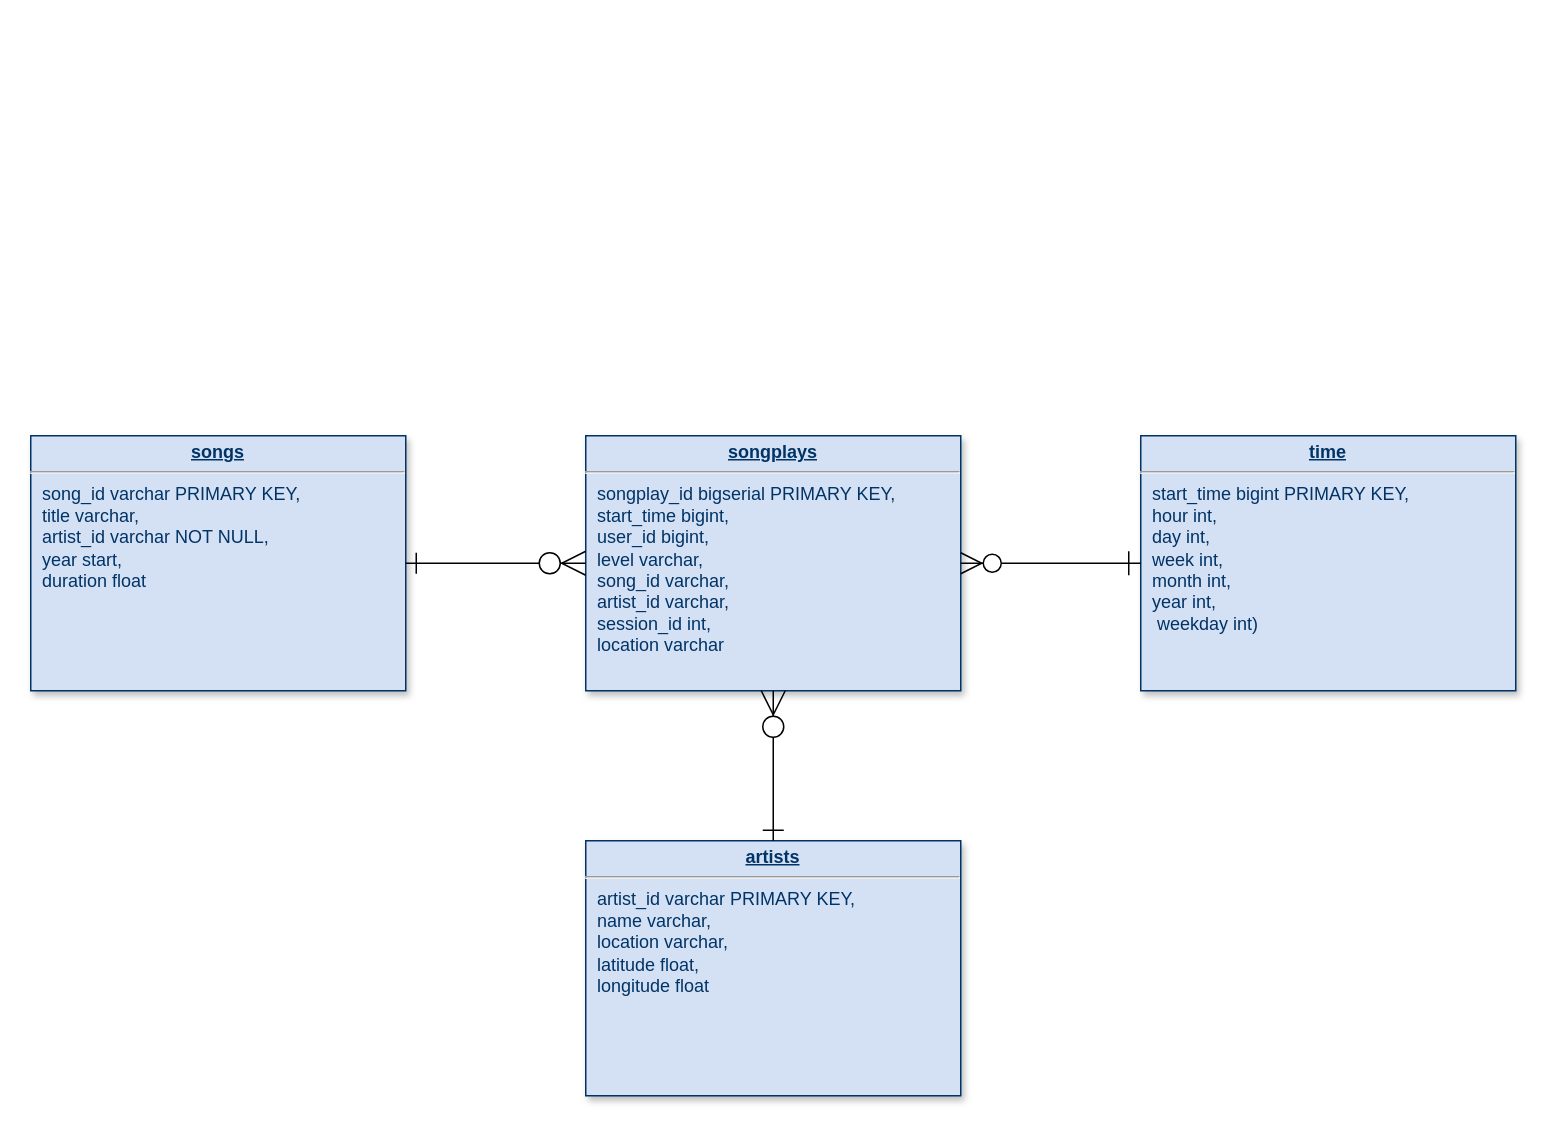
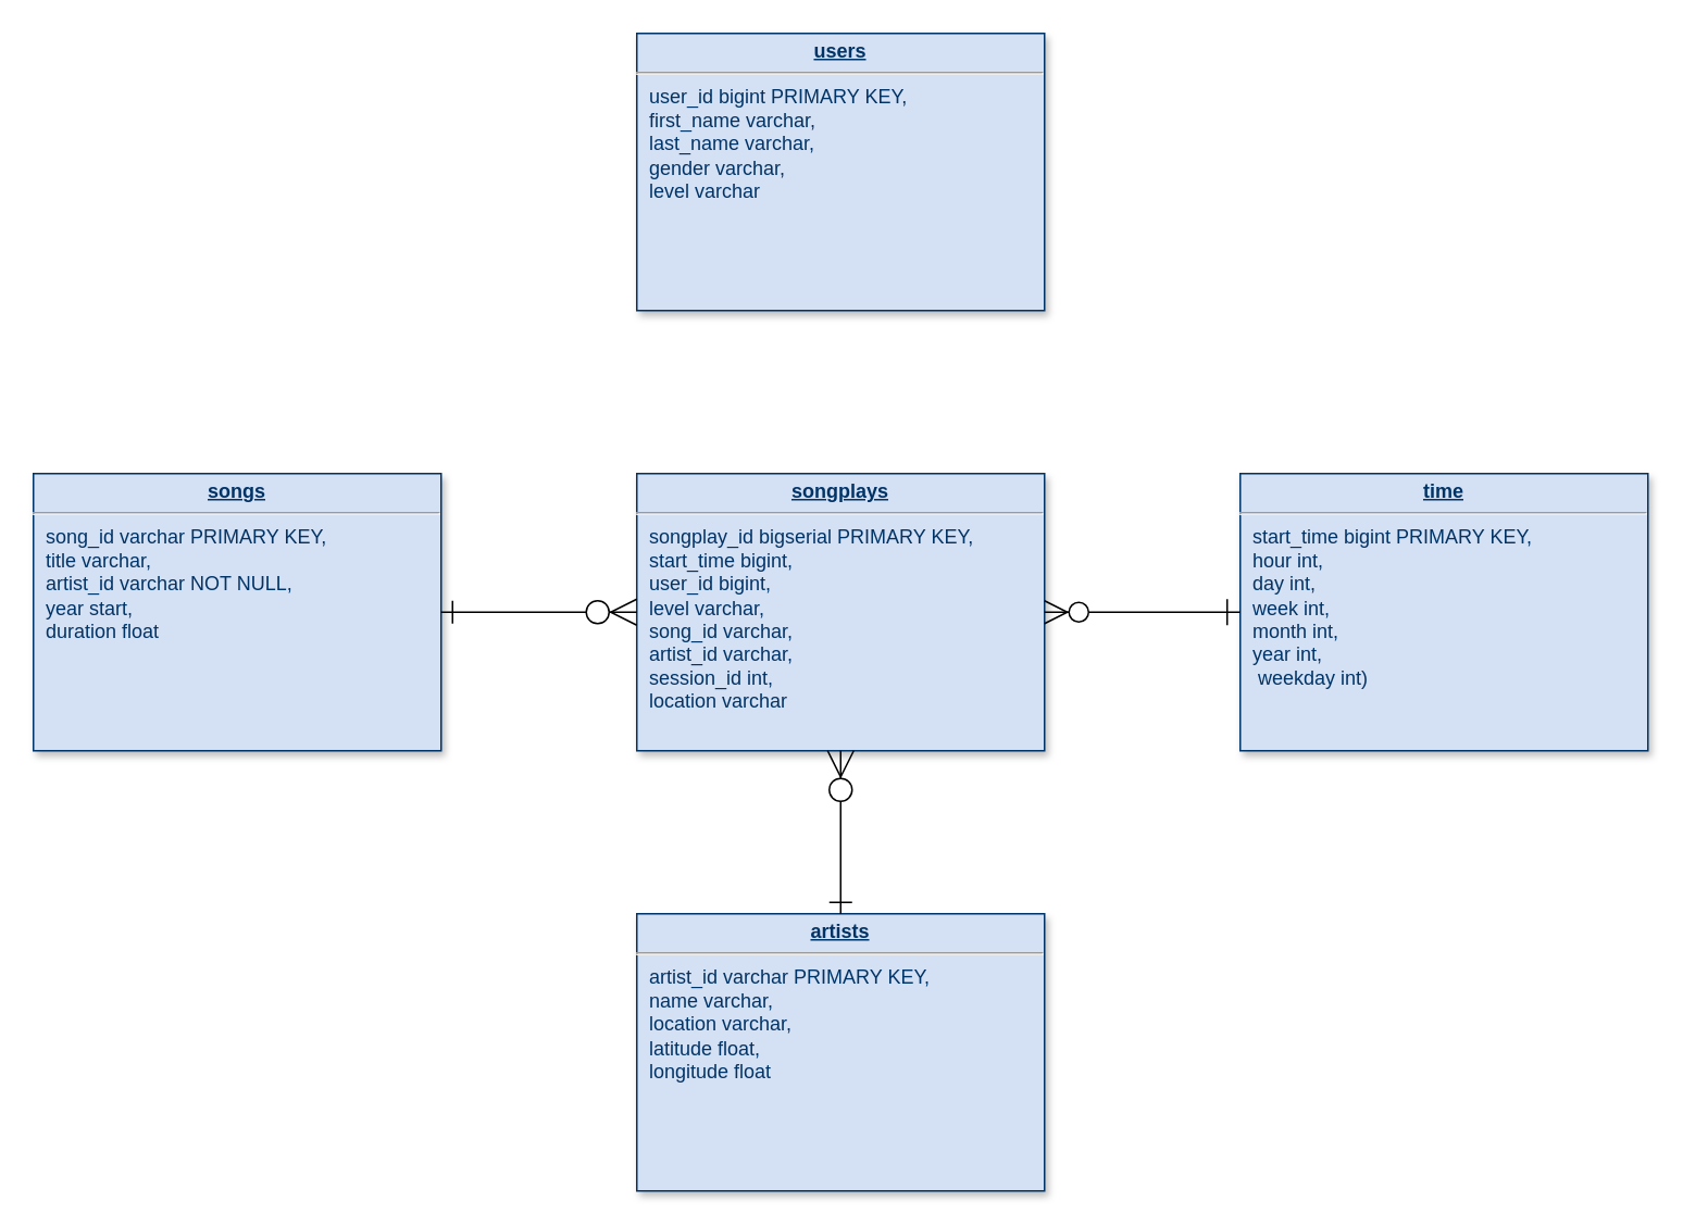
  <mxCell id="0" />
  <mxCell id="1" parent="0" />
  <mxCell id="2" value="&lt;p style=&quot;margin: 0px ; margin-top: 4px ; text-align: center ; text-decoration: underline&quot;&gt;&lt;strong&gt;artists&lt;/strong&gt;&lt;/p&gt;&lt;hr&gt;&lt;p style=&quot;margin: 0px ; margin-left: 8px&quot;&gt;artist_id varchar PRIMARY KEY,&lt;/p&gt;&lt;p style=&quot;margin: 0px ; margin-left: 8px&quot;&gt;name varchar,&lt;/p&gt;&lt;p style=&quot;margin: 0px ; margin-left: 8px&quot;&gt;location varchar,&lt;/p&gt;&lt;p style=&quot;margin: 0px ; margin-left: 8px&quot;&gt;latitude float,&lt;/p&gt;&lt;p style=&quot;margin: 0px ; margin-left: 8px&quot;&gt;longitude float&lt;/p&gt;" style="verticalAlign=top;align=left;overflow=fill;fontSize=12;fontFamily=Helvetica;html=1;strokeColor=#003366;shadow=1;fillColor=#D4E1F5;fontColor=#003366" parent="1" vertex="1"><mxGeometry x="390" y="560" width="250" height="170" as="geometry" /></mxCell>
+ <mxCell id="3" value="&lt;p style=&quot;margin: 0px ; margin-top: 4px ; text-align: center ; text-decoration: underline&quot;&gt;&lt;strong&gt;users&lt;/strong&gt;&lt;/p&gt;&lt;hr&gt;&lt;p style=&quot;margin: 0px ; margin-left: 8px&quot;&gt;user_id bigint PRIMARY KEY,&lt;/p&gt;&lt;p style=&quot;margin: 0px ; margin-left: 8px&quot;&gt;first_name varchar,&lt;/p&gt;&lt;p style=&quot;margin: 0px ; margin-left: 8px&quot;&gt;last_name varchar,&lt;/p&gt;&lt;p style=&quot;margin: 0px ; margin-left: 8px&quot;&gt;gender varchar,&lt;/p&gt;&lt;p style=&quot;margin: 0px ; margin-left: 8px&quot;&gt;level varchar&lt;/p&gt;" style="verticalAlign=top;align=left;overflow=fill;fontSize=12;fontFamily=Helvetica;html=1;strokeColor=#003366;shadow=1;fillColor=#D4E1F5;fontColor=#003366" parent="1" vertex="1"><mxGeometry x="390" y="20" width="250" height="170" as="geometry" /></mxCell>
  <mxCell id="4" value="&lt;p style=&quot;margin: 4px 0px 0px ; text-align: center&quot;&gt;&lt;b&gt;&lt;u&gt;songs&lt;/u&gt;&lt;/b&gt;&lt;br&gt;&lt;/p&gt;&lt;hr&gt;&lt;p style=&quot;margin: 0px ; margin-left: 8px&quot;&gt;song_id varchar PRIMARY KEY,&lt;/p&gt;&lt;p style=&quot;margin: 0px ; margin-left: 8px&quot;&gt;title varchar,&lt;/p&gt;&lt;p style=&quot;margin: 0px ; margin-left: 8px&quot;&gt;artist_id varchar NOT NULL,&lt;/p&gt;&lt;p style=&quot;margin: 0px ; margin-left: 8px&quot;&gt;year start,&lt;/p&gt;&lt;p style=&quot;margin: 0px ; margin-left: 8px&quot;&gt;duration float&lt;/p&gt;" style="verticalAlign=top;align=left;overflow=fill;fontSize=12;fontFamily=Helvetica;html=1;strokeColor=#003366;shadow=1;fillColor=#D4E1F5;fontColor=#003366" parent="1" vertex="1"><mxGeometry x="20" y="290" width="250" height="170" as="geometry" /></mxCell>
  <mxCell id="5" value="&lt;p style=&quot;margin: 4px 0px 0px ; text-align: center&quot;&gt;&lt;b&gt;&lt;u&gt;songplays&lt;/u&gt;&lt;/b&gt;&lt;br&gt;&lt;/p&gt;&lt;hr&gt;&lt;p style=&quot;margin: 0px ; margin-left: 8px&quot;&gt;songplay_id bigserial PRIMARY KEY,&lt;/p&gt;&lt;p style=&quot;margin: 0px ; margin-left: 8px&quot;&gt;start_time bigint,&lt;/p&gt;&lt;p style=&quot;margin: 0px ; margin-left: 8px&quot;&gt;user_id bigint,&lt;/p&gt;&lt;p style=&quot;margin: 0px ; margin-left: 8px&quot;&gt;level varchar,&lt;/p&gt;&lt;p style=&quot;margin: 0px ; margin-left: 8px&quot;&gt;song_id varchar,&lt;/p&gt;&lt;p style=&quot;margin: 0px ; margin-left: 8px&quot;&gt;artist_id varchar,&lt;/p&gt;&lt;p style=&quot;margin: 0px ; margin-left: 8px&quot;&gt;session_id int,&lt;/p&gt;&lt;p style=&quot;margin: 0px ; margin-left: 8px&quot;&gt;location varchar&lt;/p&gt;" style="verticalAlign=top;align=left;overflow=fill;fontSize=12;fontFamily=Helvetica;html=1;strokeColor=#003366;shadow=1;fillColor=#D4E1F5;fontColor=#003366" parent="1" vertex="1"><mxGeometry x="390" y="290" width="250" height="170" as="geometry" /></mxCell>
  <mxCell id="6" value="&lt;p style=&quot;margin: 4px 0px 0px ; text-decoration: underline ; text-align: center&quot;&gt;&lt;strong&gt;time&lt;/strong&gt;&lt;/p&gt;&lt;hr&gt;&lt;p style=&quot;margin: 0px ; margin-left: 8px&quot;&gt;start_time bigint PRIMARY KEY,&lt;/p&gt;&lt;p style=&quot;margin: 0px ; margin-left: 8px&quot;&gt;hour int,&lt;/p&gt;&lt;p style=&quot;margin: 0px ; margin-left: 8px&quot;&gt;day int,&lt;/p&gt;&lt;p style=&quot;margin: 0px ; margin-left: 8px&quot;&gt;week int,&lt;/p&gt;&lt;p style=&quot;margin: 0px ; margin-left: 8px&quot;&gt;month int,&lt;/p&gt;&lt;p style=&quot;margin: 0px ; margin-left: 8px&quot;&gt;year int,&lt;/p&gt;&lt;p style=&quot;margin: 0px ; margin-left: 8px&quot;&gt;&amp;nbsp;weekday int)&lt;/p&gt;" style="verticalAlign=top;align=left;overflow=fill;fontSize=12;fontFamily=Helvetica;html=1;strokeColor=#003366;shadow=1;fillColor=#D4E1F5;fontColor=#003366" parent="1" vertex="1"><mxGeometry x="760" y="290" width="250" height="170" as="geometry" /></mxCell>
  <mxCell id="7" value="" style="endArrow=ERone;endSize=12;startArrow=ERzeroToMany;startSize=14;startFill=1;edgeStyle=orthogonalEdgeStyle;rounded=0;endFill=0;" parent="1" source="5" target="2" edge="1"><mxGeometry x="769.36" y="450" as="geometry"><mxPoint x="599.36" y="370" as="sourcePoint" /><mxPoint x="759.36" y="370" as="targetPoint" /></mxGeometry></mxCell>
  <mxCell id="8" value="" style="endArrow=ERzeroToMany;endSize=12;startArrow=ERone;startSize=14;startFill=0;edgeStyle=orthogonalEdgeStyle;rounded=0;endFill=1;" parent="1" source="6" target="5" edge="1"><mxGeometry x="419.36" y="820" as="geometry"><mxPoint x="249.36" y="740" as="sourcePoint" /><mxPoint x="409.36" y="740" as="targetPoint" /></mxGeometry></mxCell>
  <mxCell id="9" value="" style="endArrow=ERone;endSize=12;startArrow=ERzeroToMany;startSize=14;startFill=1;edgeStyle=orthogonalEdgeStyle;endFill=0;" parent="1" source="5" target="4" edge="1"><mxGeometry x="369.36" y="360" as="geometry"><mxPoint x="199.36" y="280" as="sourcePoint" /><mxPoint x="359.36" y="280" as="targetPoint" /><Array as="points" /></mxGeometry></mxCell>
